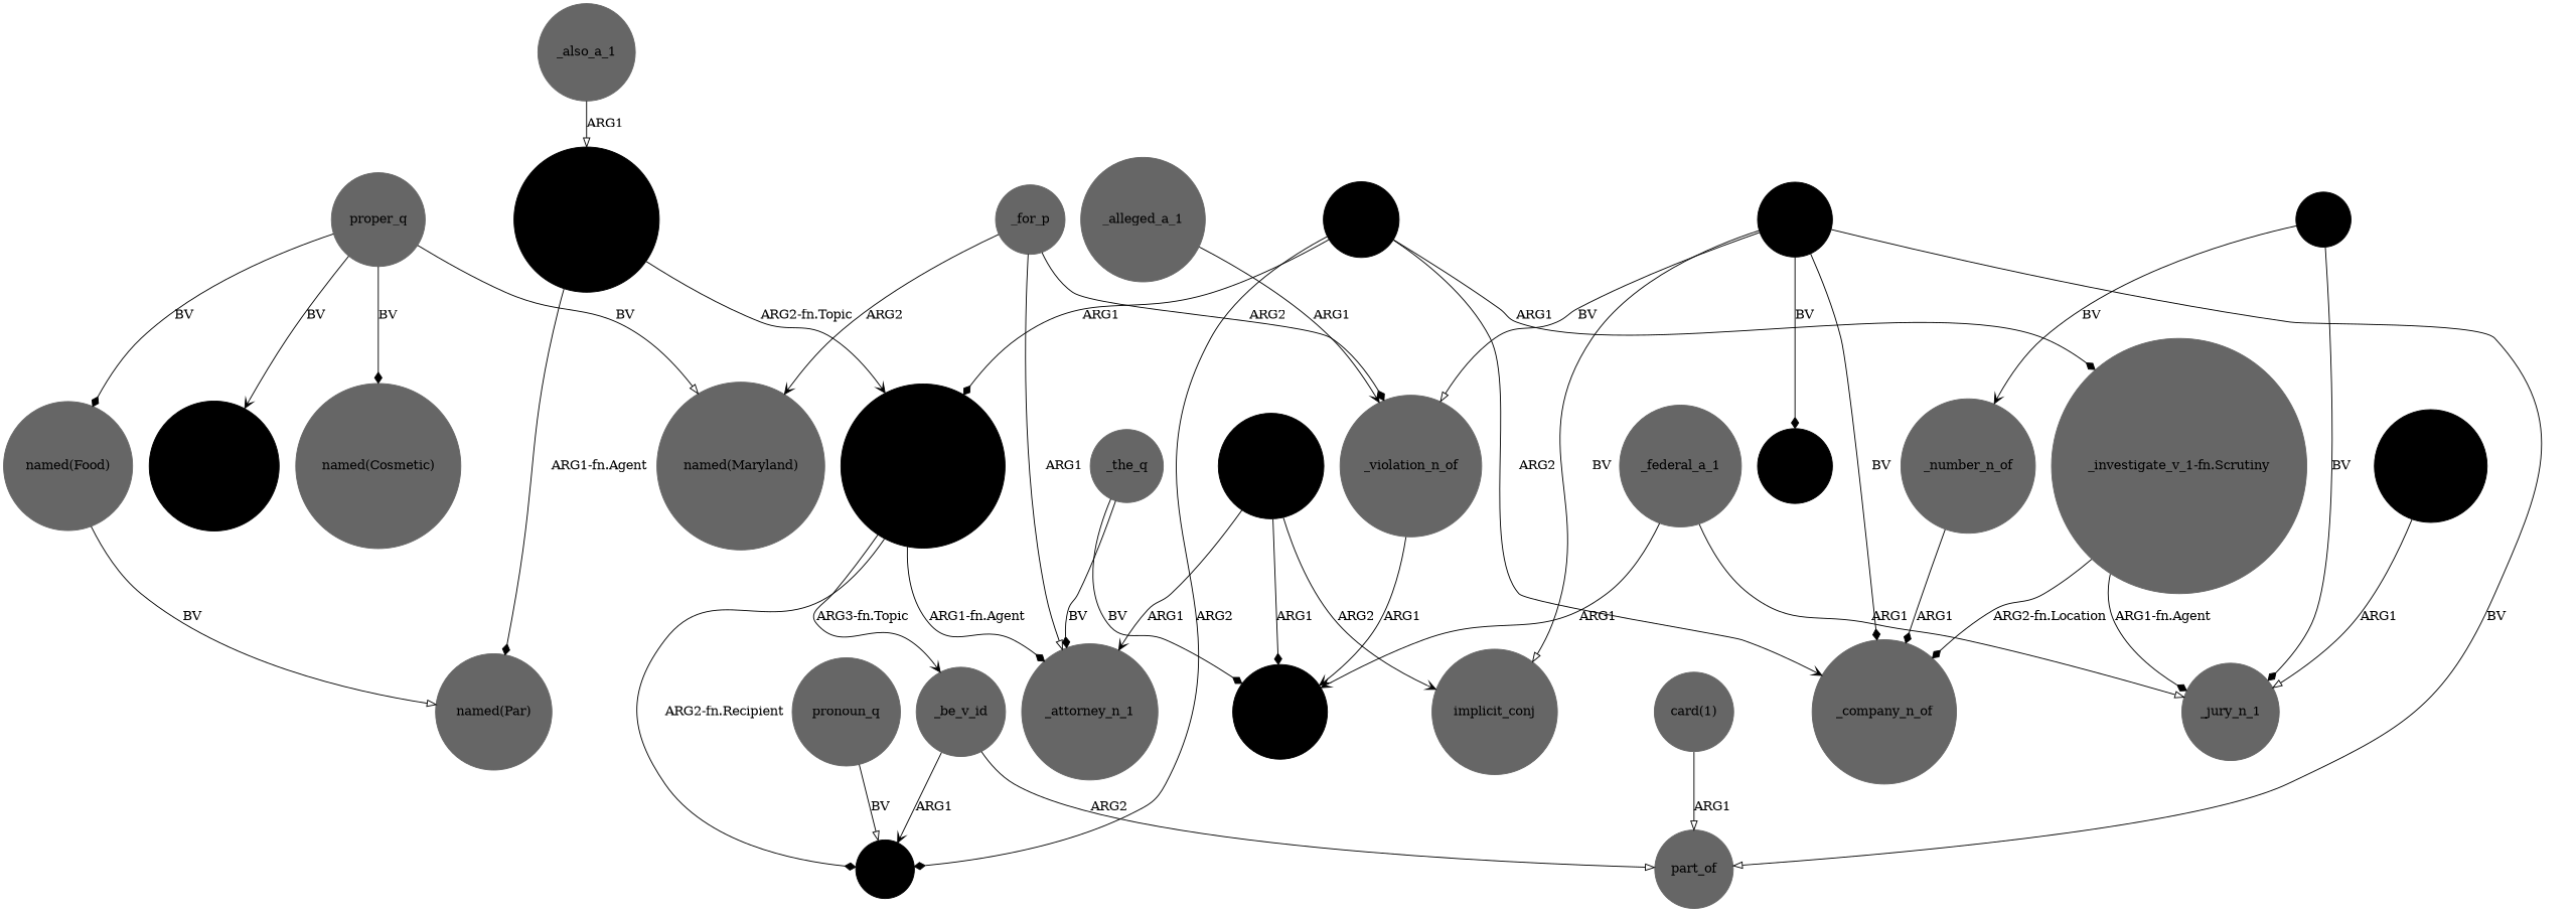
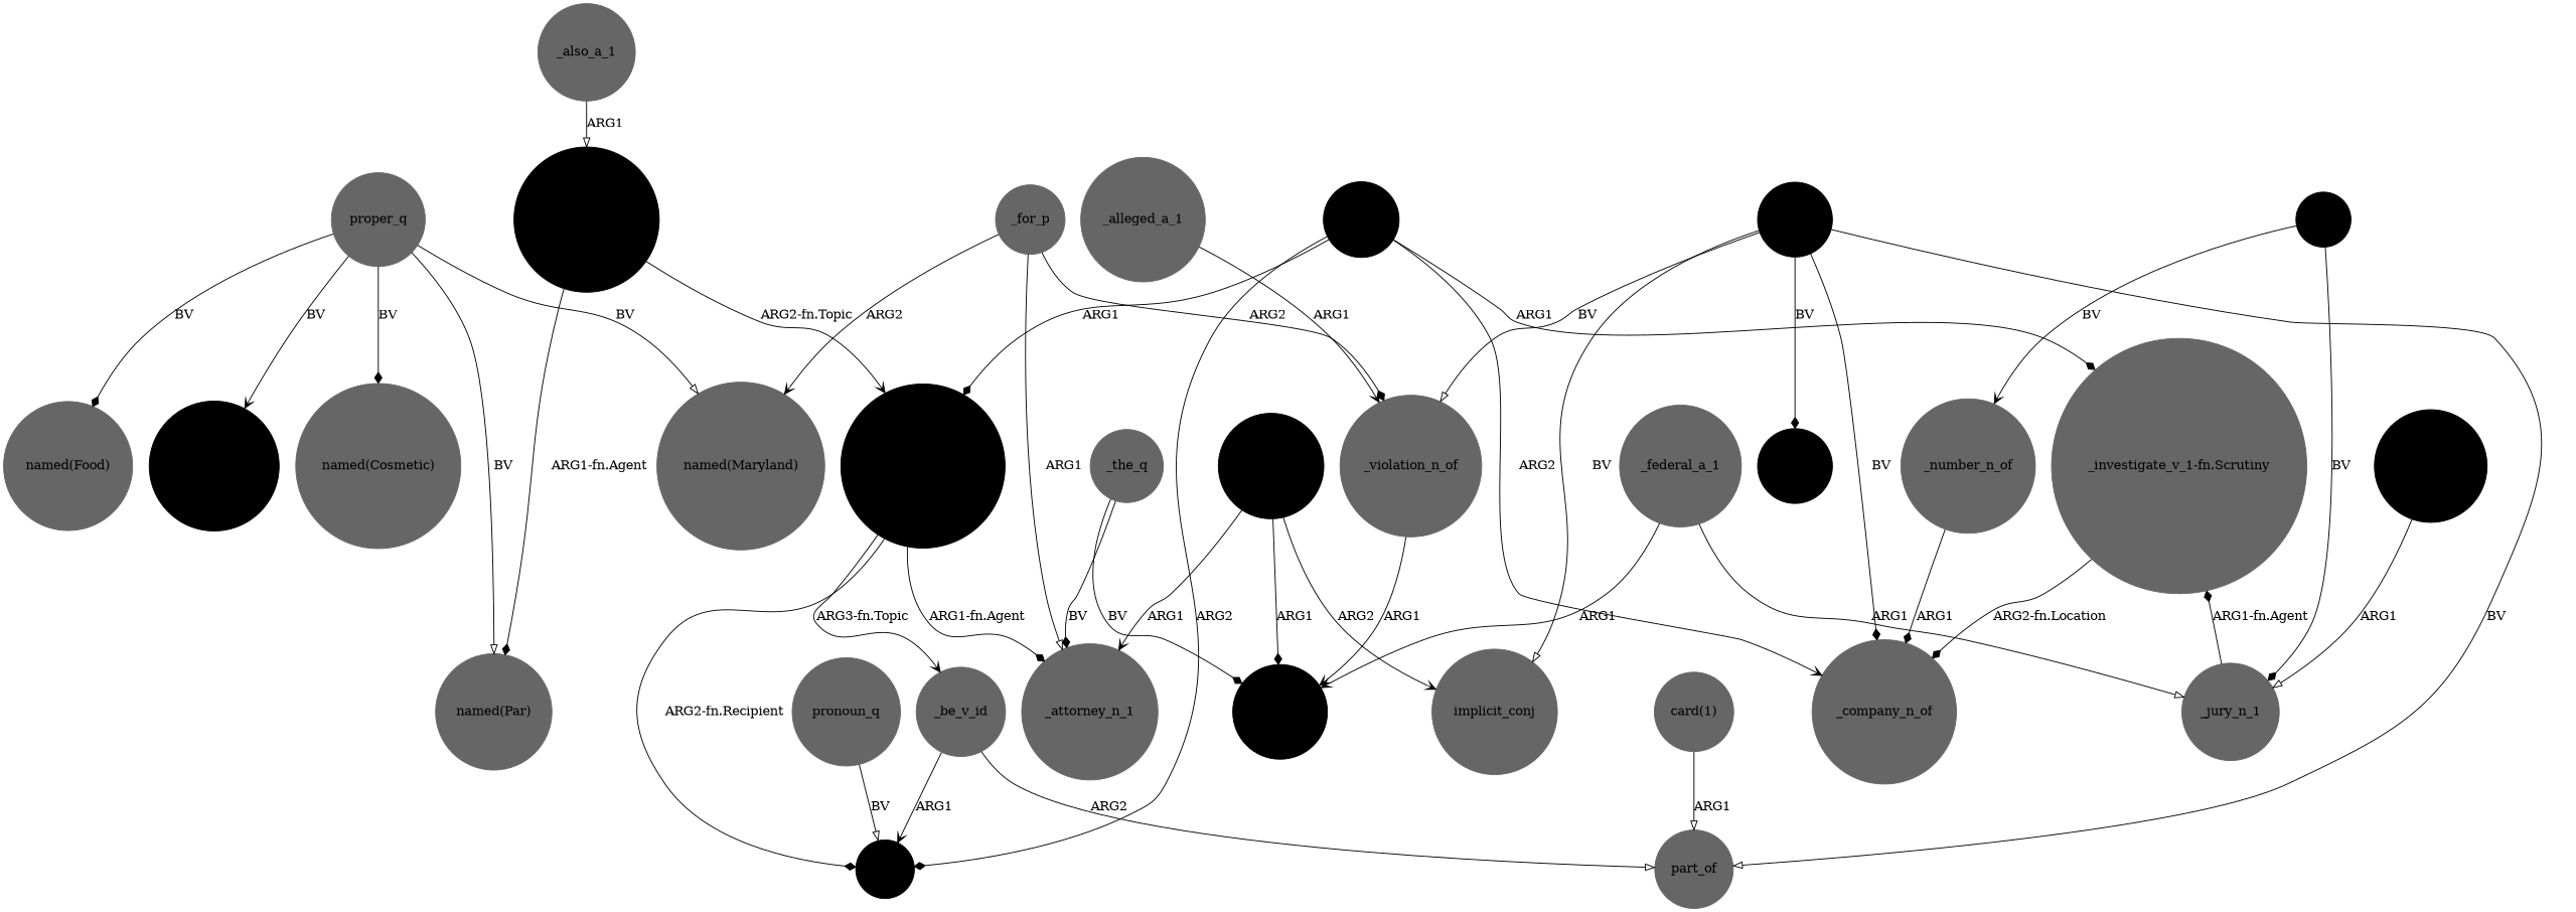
  digraph {
    node [color=gray40 shape=circle style=filled]
    edge [arrowhead=diamond]
    "_say_v_to-fn.IN" [color=black]
    "named(Par)"
    "_advise_v_1-fn.IN" [color=black]
    _attorney_n_1
    _be_v_id
    pron [color=black]
    _also_a_1
    udef_q [color=black]
    part_of
    implicit_conj
    _company_n_of
    _violation_n_of
    _and_c [color=black]
    _act_n_of [color=black]
    _number_n_of
    compound [color=black]
    _a_q [color=black]
    _jury_n_1
    parg_d [color=black]
    "_investigate_v_1-fn.Scrutiny"
    proper_q
    "named(Drug)" [color=black]
    "named(Cosmetic)"
    "named(Food)"
    "named(Maryland)"
    _federal_a_1
    _the_q
    _grand_a_1 [color=black]
    pronoun_q
    _for_p
    "card(1)"
    _alleged_a_1
    "_say_v_to-fn.IN" -> "named(Par)" [label="ARG1-fn.Agent"]
    "_say_v_to-fn.IN" -> "_advise_v_1-fn.IN" [arrowhead=vee label="ARG2-fn.Topic"]
    "_advise_v_1-fn.IN" -> _attorney_n_1 [label="ARG1-fn.Agent"]
    "_advise_v_1-fn.IN" -> _be_v_id [arrowhead=vee label="ARG3-fn.Topic"]
    "_advise_v_1-fn.IN" -> pron [label="ARG2-fn.Recipient"]
    _be_v_id -> pron [arrowhead=vee label=ARG1]
    _be_v_id -> part_of [arrowhead=onormal label=ARG2]
    _also_a_1 -> "_say_v_to-fn.IN" [arrowhead=onormal label=ARG1]
    udef_q -> part_of [arrowhead=onormal label=BV]
    udef_q -> implicit_conj [arrowhead=onormal label=BV]
    udef_q -> _company_n_of [label=BV]
    udef_q -> _violation_n_of [arrowhead=onormal label=BV]
    udef_q -> _and_c [label=BV]
    _violation_n_of -> _act_n_of [arrowhead=vee label=ARG1]
    _number_n_of -> _company_n_of [label=ARG1]
    compound -> _attorney_n_1 [arrowhead=vee label=ARG1]
    compound -> implicit_conj [arrowhead=vee label=ARG2]
    compound -> _act_n_of [label=ARG1]
    _a_q -> _number_n_of [arrowhead=vee label=BV]
    _a_q -> _jury_n_1 [label=BV]
    parg_d -> "_advise_v_1-fn.IN" [label=ARG1]
    parg_d -> pron [label=ARG2]
    parg_d -> _company_n_of [arrowhead=vee label=ARG2]
    parg_d -> "_investigate_v_1-fn.Scrutiny" [label=ARG1]
    "_investigate_v_1-fn.Scrutiny" -> _company_n_of [label="ARG2-fn.Location"]
-   "_investigate_v_1-fn.Scrutiny" -> _jury_n_1 [label="ARG1-fn.Agent"]
-   "named(Food)" -> "named(Par)" [arrowhead=onormal label=BV]
+   _jury_n_1 -> "_investigate_v_1-fn.Scrutiny" [label="ARG1-fn.Agent"]
+   proper_q -> "named(Par)" [arrowhead=onormal label=BV]
    proper_q -> "named(Drug)" [arrowhead=vee label=BV]
    proper_q -> "named(Cosmetic)" [label=BV]
    proper_q -> "named(Food)" [label=BV]
    proper_q -> "named(Maryland)" [arrowhead=onormal label=BV]
    _federal_a_1 -> _act_n_of [arrowhead=vee label=ARG1]
    _federal_a_1 -> _jury_n_1 [arrowhead=onormal label=ARG1]
    _the_q -> _attorney_n_1 [label=BV]
    _the_q -> _act_n_of [label=BV]
    _grand_a_1 -> _jury_n_1 [arrowhead=onormal label=ARG1]
    pronoun_q -> pron [arrowhead=onormal label=BV]
    _for_p -> _attorney_n_1 [arrowhead=onormal label=ARG1]
    _for_p -> _violation_n_of [label=ARG2]
    _for_p -> "named(Maryland)" [arrowhead=vee label=ARG2]
    "card(1)" -> part_of [arrowhead=onormal label=ARG1]
    _alleged_a_1 -> _violation_n_of [arrowhead=vee label=ARG1]
  }
